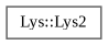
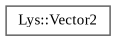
  digraph {
    rankdir=LR
    fontname="Liberation Serif"
-   n1 [color=grey40 fillcolor=white fontname="Liberation Serif" fontsize=10 height=0.2 label="Lys::Lys2" shape=box style=filled width=0.4]
+   n1 [color=grey40 fillcolor=white fontname="Liberation Serif" fontsize=10 height=0.2 label="Lys::Vector2" shape=box style=filled width=0.4]
  }
